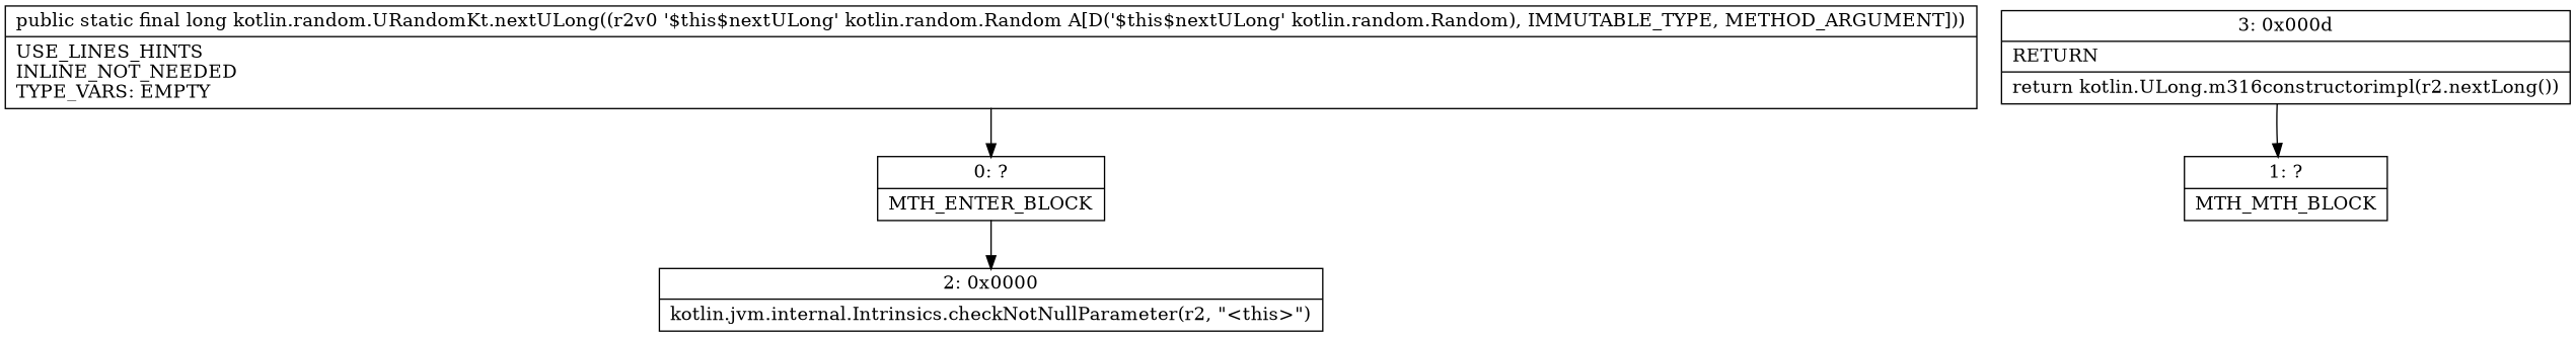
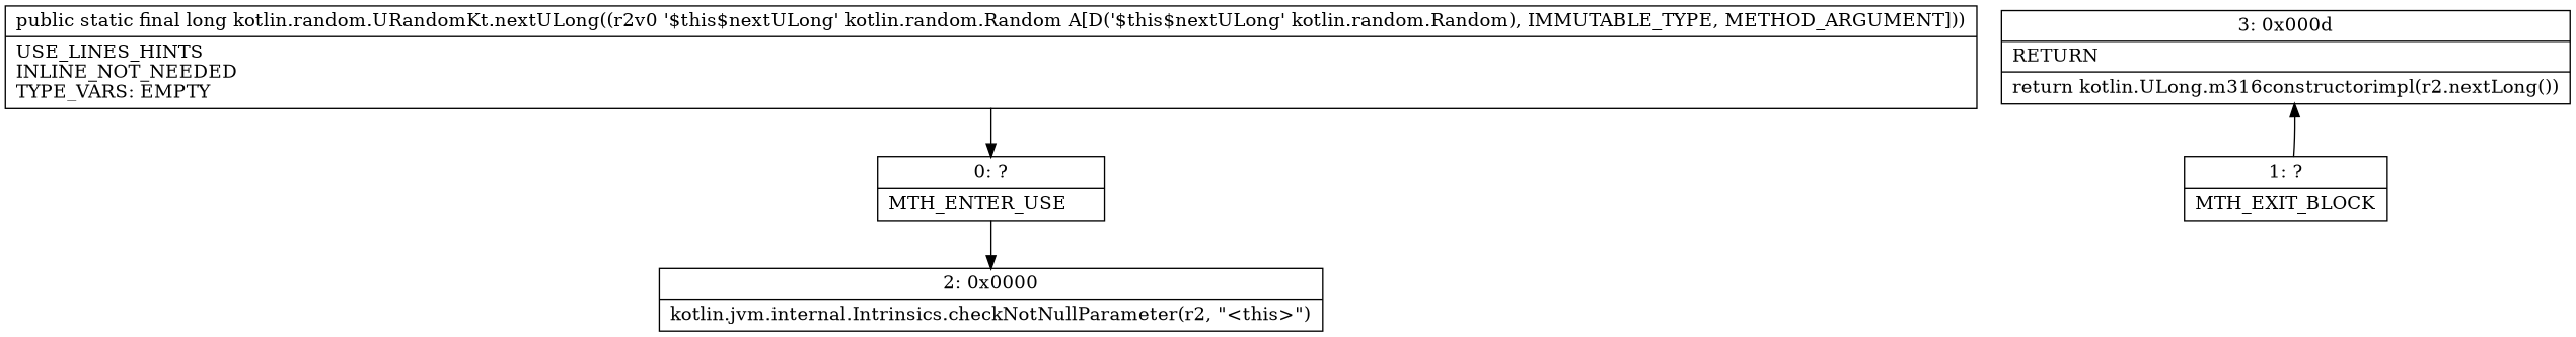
  digraph {
    node [shape=record]
-   n1 [label="{0\:\ ?|MTH_ENTER_BLOCK\l}"]
+   n1 [label="{0\:\ ?|MTH_ENTER_USE\l}"]
    n2 [label="{2\:\ 0x0000|kotlin.jvm.internal.Intrinsics.checkNotNullParameter(r2, \"\<this\>\")\l}"]
    n3 [label="{3\:\ 0x000d|RETURN\l|return kotlin.ULong.m316constructorimpl(r2.nextLong())\l}"]
-   n4 [label="{1\:\ ?|MTH_MTH_BLOCK\l}"]
+   n4 [label="{1\:\ ?|MTH_EXIT_BLOCK\l}"]
    n5 [label="{public static final long kotlin.random.URandomKt.nextULong((r2v0 '$this$nextULong' kotlin.random.Random A[D('$this$nextULong' kotlin.random.Random), IMMUTABLE_TYPE, METHOD_ARGUMENT]))  | USE_LINES_HINTS\lINLINE_NOT_NEEDED\lTYPE_VARS: EMPTY\l}"]
    n1 -> n2
-   n3 -> n4
+   n4 -> n3
    n5 -> n1
  }
